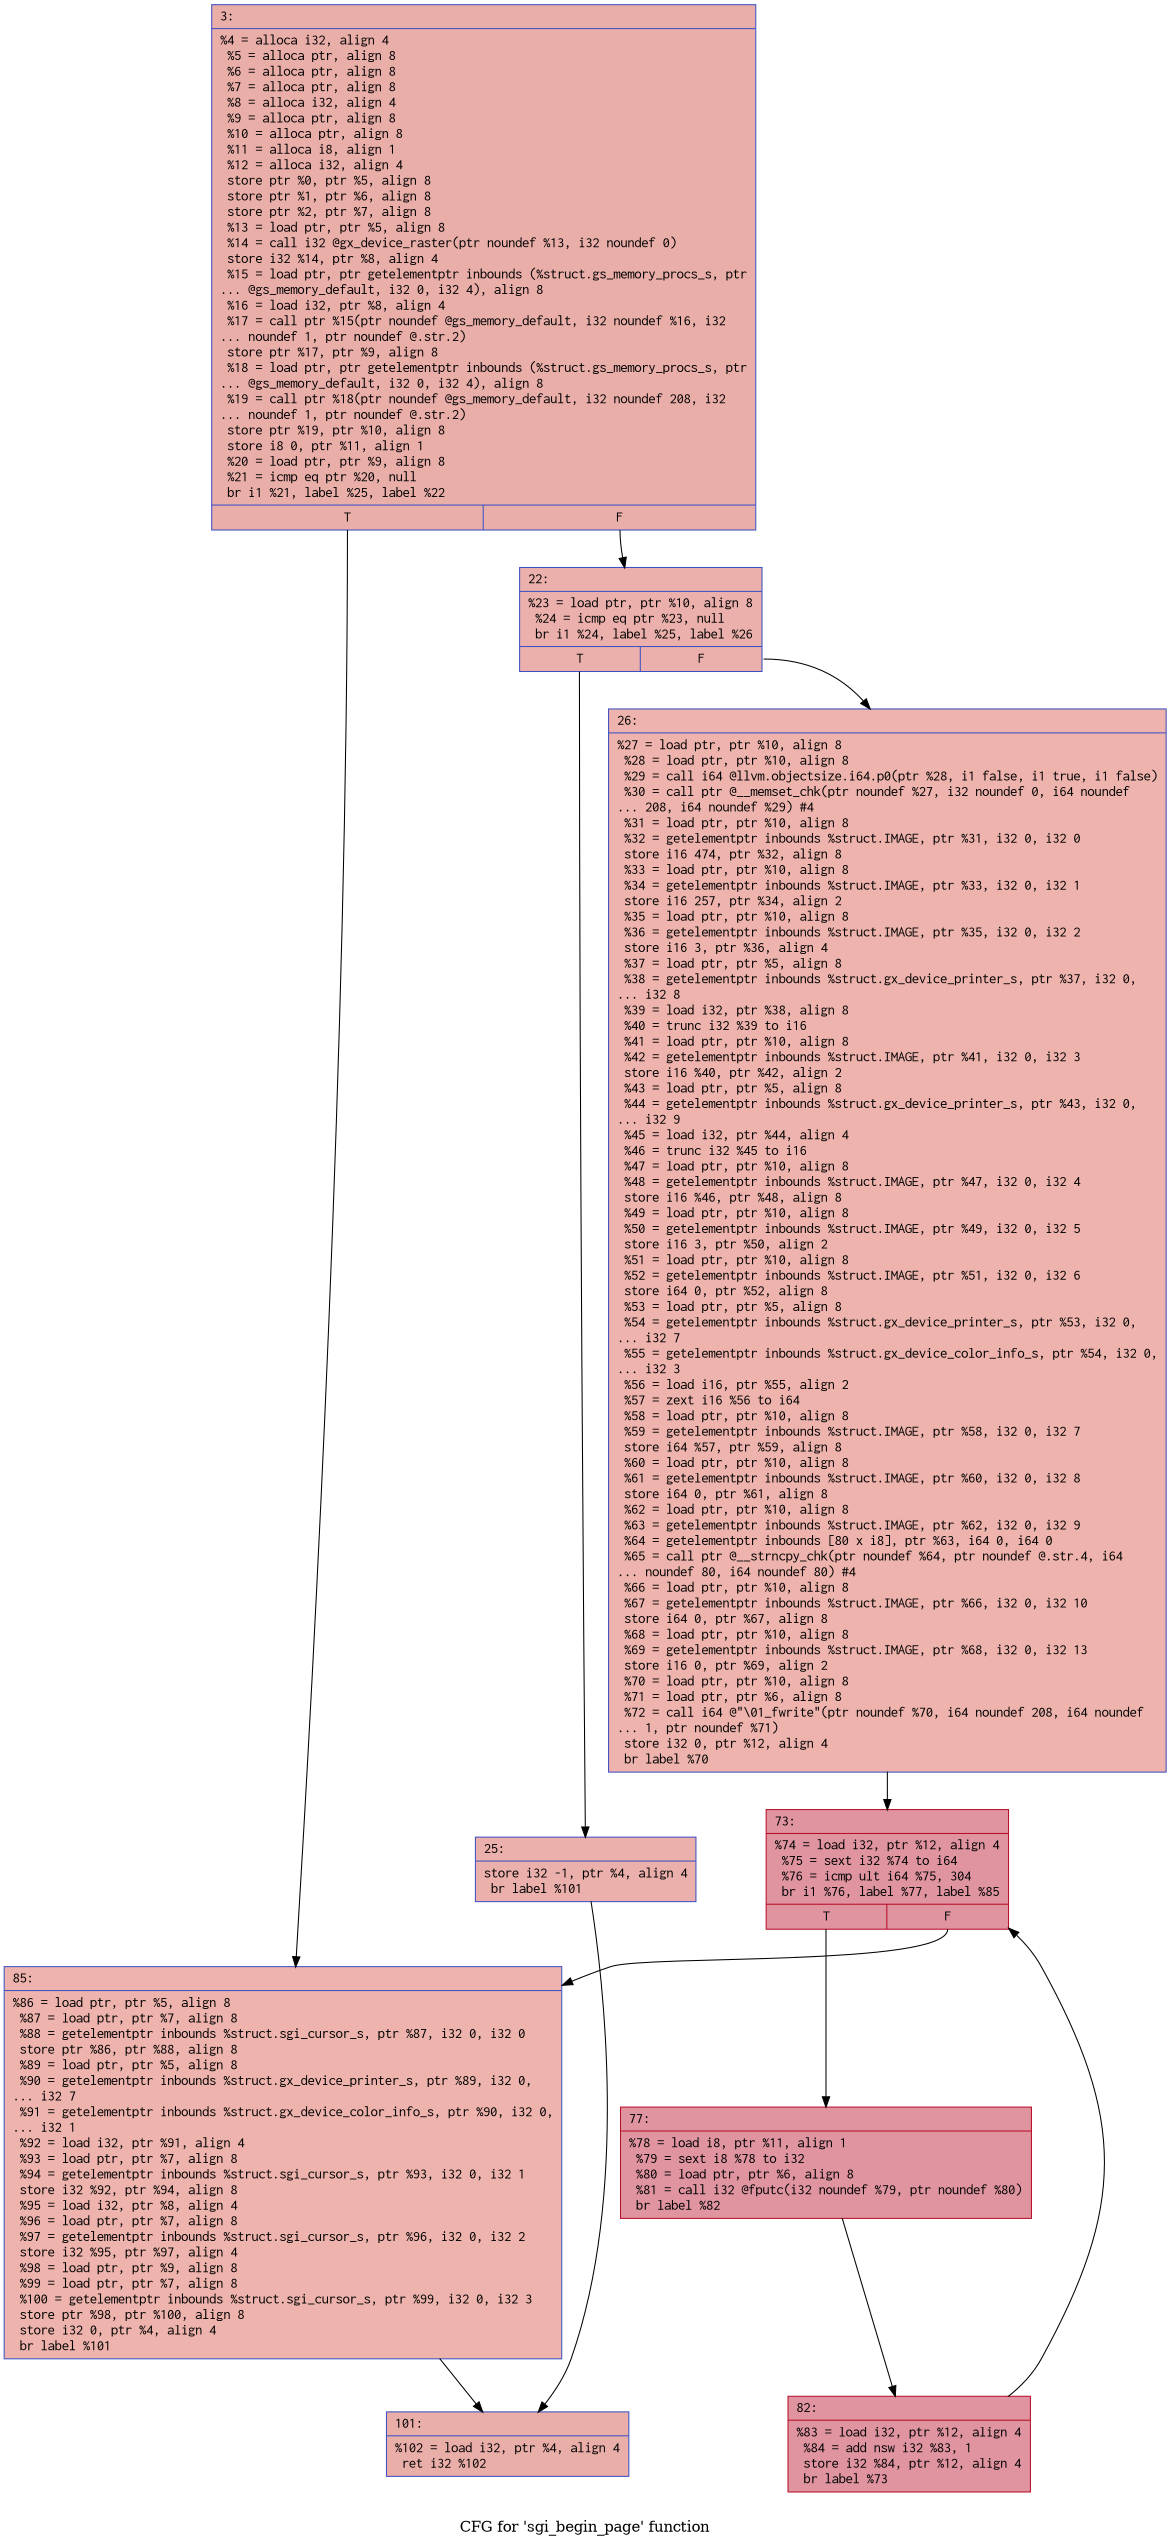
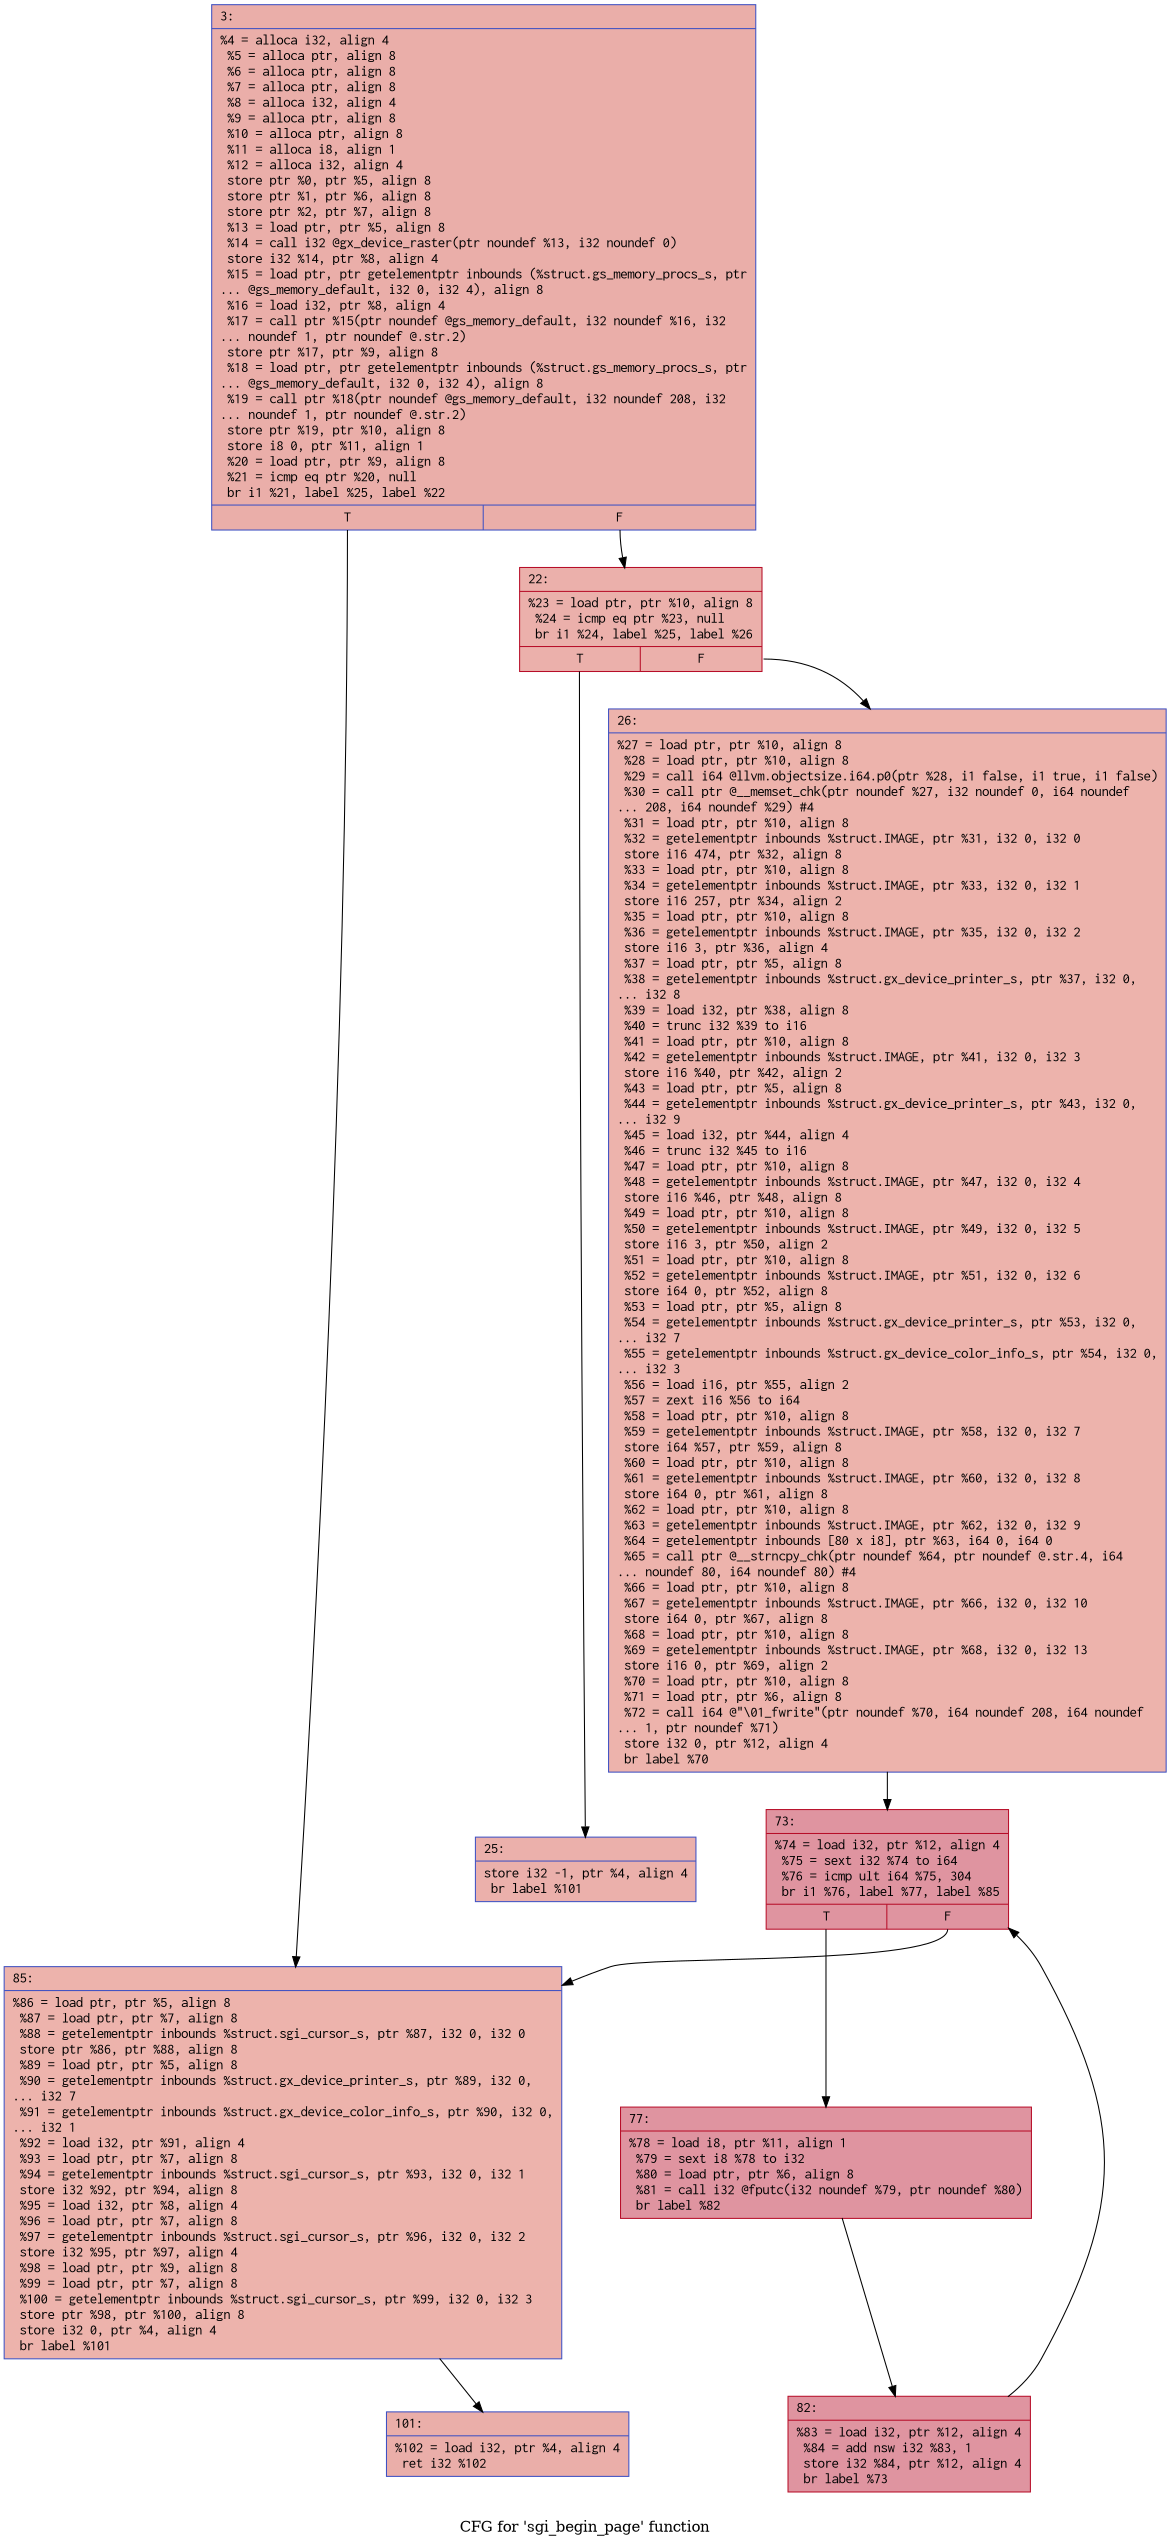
  digraph {
    label="CFG for 'sgi_begin_page' function"
    node [color="#3d50c3ff" fillcolor="#b70d2870" fontname=Courier shape=record style=filled]
    n1 [fillcolor="#d0473d70" label="{3:\l|  %4 = alloca i32, align 4\l  %5 = alloca ptr, align 8\l  %6 = alloca ptr, align 8\l  %7 = alloca ptr, align 8\l  %8 = alloca i32, align 4\l  %9 = alloca ptr, align 8\l  %10 = alloca ptr, align 8\l  %11 = alloca i8, align 1\l  %12 = alloca i32, align 4\l  store ptr %0, ptr %5, align 8\l  store ptr %1, ptr %6, align 8\l  store ptr %2, ptr %7, align 8\l  %13 = load ptr, ptr %5, align 8\l  %14 = call i32 @gx_device_raster(ptr noundef %13, i32 noundef 0)\l  store i32 %14, ptr %8, align 4\l  %15 = load ptr, ptr getelementptr inbounds (%struct.gs_memory_procs_s, ptr\l... @gs_memory_default, i32 0, i32 4), align 8\l  %16 = load i32, ptr %8, align 4\l  %17 = call ptr %15(ptr noundef @gs_memory_default, i32 noundef %16, i32\l... noundef 1, ptr noundef @.str.2)\l  store ptr %17, ptr %9, align 8\l  %18 = load ptr, ptr getelementptr inbounds (%struct.gs_memory_procs_s, ptr\l... @gs_memory_default, i32 0, i32 4), align 8\l  %19 = call ptr %18(ptr noundef @gs_memory_default, i32 noundef 208, i32\l... noundef 1, ptr noundef @.str.2)\l  store ptr %19, ptr %10, align 8\l  store i8 0, ptr %11, align 1\l  %20 = load ptr, ptr %9, align 8\l  %21 = icmp eq ptr %20, null\l  br i1 %21, label %25, label %22\l|{<s0>T|<s1>F}}"]
-   n2 [fillcolor="#d24b4070" label="{22:\l|  %23 = load ptr, ptr %10, align 8\l  %24 = icmp eq ptr %23, null\l  br i1 %24, label %25, label %26\l|{<s0>T|<s1>F}}"]
+   n2 [color="#b70d28ff" fillcolor="#d24b4070" label="{22:\l|  %23 = load ptr, ptr %10, align 8\l  %24 = icmp eq ptr %23, null\l  br i1 %24, label %25, label %26\l|{<s0>T|<s1>F}}"]
    n3 [fillcolor="#d6524470" label="{85:\l|  %86 = load ptr, ptr %5, align 8\l  %87 = load ptr, ptr %7, align 8\l  %88 = getelementptr inbounds %struct.sgi_cursor_s, ptr %87, i32 0, i32 0\l  store ptr %86, ptr %88, align 8\l  %89 = load ptr, ptr %5, align 8\l  %90 = getelementptr inbounds %struct.gx_device_printer_s, ptr %89, i32 0,\l... i32 7\l  %91 = getelementptr inbounds %struct.gx_device_color_info_s, ptr %90, i32 0,\l... i32 1\l  %92 = load i32, ptr %91, align 4\l  %93 = load ptr, ptr %7, align 8\l  %94 = getelementptr inbounds %struct.sgi_cursor_s, ptr %93, i32 0, i32 1\l  store i32 %92, ptr %94, align 8\l  %95 = load i32, ptr %8, align 4\l  %96 = load ptr, ptr %7, align 8\l  %97 = getelementptr inbounds %struct.sgi_cursor_s, ptr %96, i32 0, i32 2\l  store i32 %95, ptr %97, align 4\l  %98 = load ptr, ptr %9, align 8\l  %99 = load ptr, ptr %7, align 8\l  %100 = getelementptr inbounds %struct.sgi_cursor_s, ptr %99, i32 0, i32 3\l  store ptr %98, ptr %100, align 8\l  store i32 0, ptr %4, align 4\l  br label %101\l}"]
    n4 [fillcolor="#d24b4070" label="{25:\l|  store i32 -1, ptr %4, align 4\l  br label %101\l}"]
    n5 [fillcolor="#d0473d70" label="{101:\l|  %102 = load i32, ptr %4, align 4\l  ret i32 %102\l}"]
    n6 [fillcolor="#d6524470" label="{26:\l|  %27 = load ptr, ptr %10, align 8\l  %28 = load ptr, ptr %10, align 8\l  %29 = call i64 @llvm.objectsize.i64.p0(ptr %28, i1 false, i1 true, i1 false)\l  %30 = call ptr @__memset_chk(ptr noundef %27, i32 noundef 0, i64 noundef\l... 208, i64 noundef %29) #4\l  %31 = load ptr, ptr %10, align 8\l  %32 = getelementptr inbounds %struct.IMAGE, ptr %31, i32 0, i32 0\l  store i16 474, ptr %32, align 8\l  %33 = load ptr, ptr %10, align 8\l  %34 = getelementptr inbounds %struct.IMAGE, ptr %33, i32 0, i32 1\l  store i16 257, ptr %34, align 2\l  %35 = load ptr, ptr %10, align 8\l  %36 = getelementptr inbounds %struct.IMAGE, ptr %35, i32 0, i32 2\l  store i16 3, ptr %36, align 4\l  %37 = load ptr, ptr %5, align 8\l  %38 = getelementptr inbounds %struct.gx_device_printer_s, ptr %37, i32 0,\l... i32 8\l  %39 = load i32, ptr %38, align 8\l  %40 = trunc i32 %39 to i16\l  %41 = load ptr, ptr %10, align 8\l  %42 = getelementptr inbounds %struct.IMAGE, ptr %41, i32 0, i32 3\l  store i16 %40, ptr %42, align 2\l  %43 = load ptr, ptr %5, align 8\l  %44 = getelementptr inbounds %struct.gx_device_printer_s, ptr %43, i32 0,\l... i32 9\l  %45 = load i32, ptr %44, align 4\l  %46 = trunc i32 %45 to i16\l  %47 = load ptr, ptr %10, align 8\l  %48 = getelementptr inbounds %struct.IMAGE, ptr %47, i32 0, i32 4\l  store i16 %46, ptr %48, align 8\l  %49 = load ptr, ptr %10, align 8\l  %50 = getelementptr inbounds %struct.IMAGE, ptr %49, i32 0, i32 5\l  store i16 3, ptr %50, align 2\l  %51 = load ptr, ptr %10, align 8\l  %52 = getelementptr inbounds %struct.IMAGE, ptr %51, i32 0, i32 6\l  store i64 0, ptr %52, align 8\l  %53 = load ptr, ptr %5, align 8\l  %54 = getelementptr inbounds %struct.gx_device_printer_s, ptr %53, i32 0,\l... i32 7\l  %55 = getelementptr inbounds %struct.gx_device_color_info_s, ptr %54, i32 0,\l... i32 3\l  %56 = load i16, ptr %55, align 2\l  %57 = zext i16 %56 to i64\l  %58 = load ptr, ptr %10, align 8\l  %59 = getelementptr inbounds %struct.IMAGE, ptr %58, i32 0, i32 7\l  store i64 %57, ptr %59, align 8\l  %60 = load ptr, ptr %10, align 8\l  %61 = getelementptr inbounds %struct.IMAGE, ptr %60, i32 0, i32 8\l  store i64 0, ptr %61, align 8\l  %62 = load ptr, ptr %10, align 8\l  %63 = getelementptr inbounds %struct.IMAGE, ptr %62, i32 0, i32 9\l  %64 = getelementptr inbounds [80 x i8], ptr %63, i64 0, i64 0\l  %65 = call ptr @__strncpy_chk(ptr noundef %64, ptr noundef @.str.4, i64\l... noundef 80, i64 noundef 80) #4\l  %66 = load ptr, ptr %10, align 8\l  %67 = getelementptr inbounds %struct.IMAGE, ptr %66, i32 0, i32 10\l  store i64 0, ptr %67, align 8\l  %68 = load ptr, ptr %10, align 8\l  %69 = getelementptr inbounds %struct.IMAGE, ptr %68, i32 0, i32 13\l  store i16 0, ptr %69, align 2\l  %70 = load ptr, ptr %10, align 8\l  %71 = load ptr, ptr %6, align 8\l  %72 = call i64 @\"\\01_fwrite\"(ptr noundef %70, i64 noundef 208, i64 noundef\l... 1, ptr noundef %71)\l  store i32 0, ptr %12, align 4\l  br label %70\l}"]
    n7 [color="#b70d28ff" label="{73:\l|  %74 = load i32, ptr %12, align 4\l  %75 = sext i32 %74 to i64\l  %76 = icmp ult i64 %75, 304\l  br i1 %76, label %77, label %85\l|{<s0>T|<s1>F}}"]
    n8 [color="#b70d28ff" label="{77:\l|  %78 = load i8, ptr %11, align 1\l  %79 = sext i8 %78 to i32\l  %80 = load ptr, ptr %6, align 8\l  %81 = call i32 @fputc(i32 noundef %79, ptr noundef %80)\l  br label %82\l}"]
    n9 [color="#b70d28ff" label="{82:\l|  %83 = load i32, ptr %12, align 4\l  %84 = add nsw i32 %83, 1\l  store i32 %84, ptr %12, align 4\l  br label %73\l}"]
    n1 -> n2 [tailport=s1]
    n1 -> n3 [tailport=s0]
    n2 -> n4 [tailport=s0]
    n2 -> n6 [tailport=s1]
    n3 -> n5
-   n4 -> n5
    n6 -> n7
    n7 -> n3 [tailport=s1]
    n7 -> n8 [tailport=s0]
    n8 -> n9
    n9 -> n7
  }
